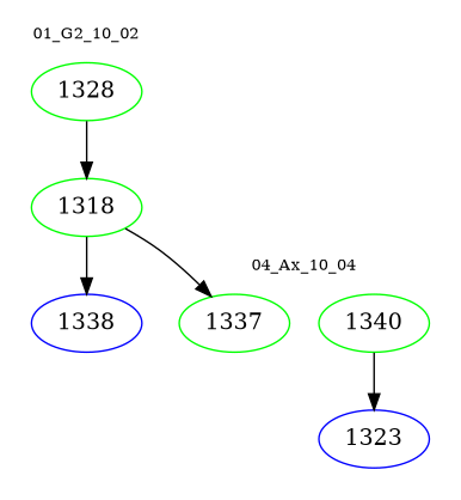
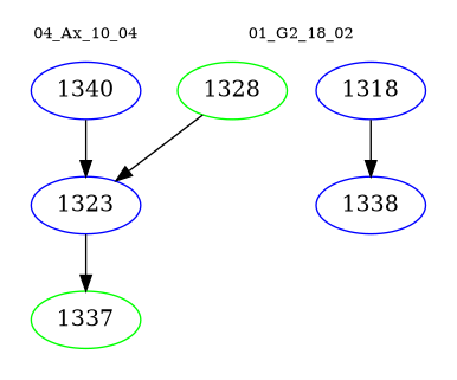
  digraph {
    node [color=green]
    edge [color=black]
-   n1 [label=1340]
+   n1 [color=blue label=1340]
    n2 [color=blue label=1323]
    n3 [label=1337]
    n4 [label=1328]
-   n5 [label=1318]
+   n5 [color=blue label=1318]
    n6 [color=blue label=1338]
    subgraph cluster_1 {
      color=white
      fontsize=10
      label="04_Ax_10_04"
      n1
      n2
      n3
    }
    subgraph cluster_2 {
      color=white
      fontsize=10
-     label="01_G2_10_02"
+     label="01_G2_18_02"
      n4
      n5
      n6
    }
    n1 -> n2
-   n5 -> n3
-   n4 -> n5
+   n2 -> n3
+   n4 -> n2
    n5 -> n6
  }
